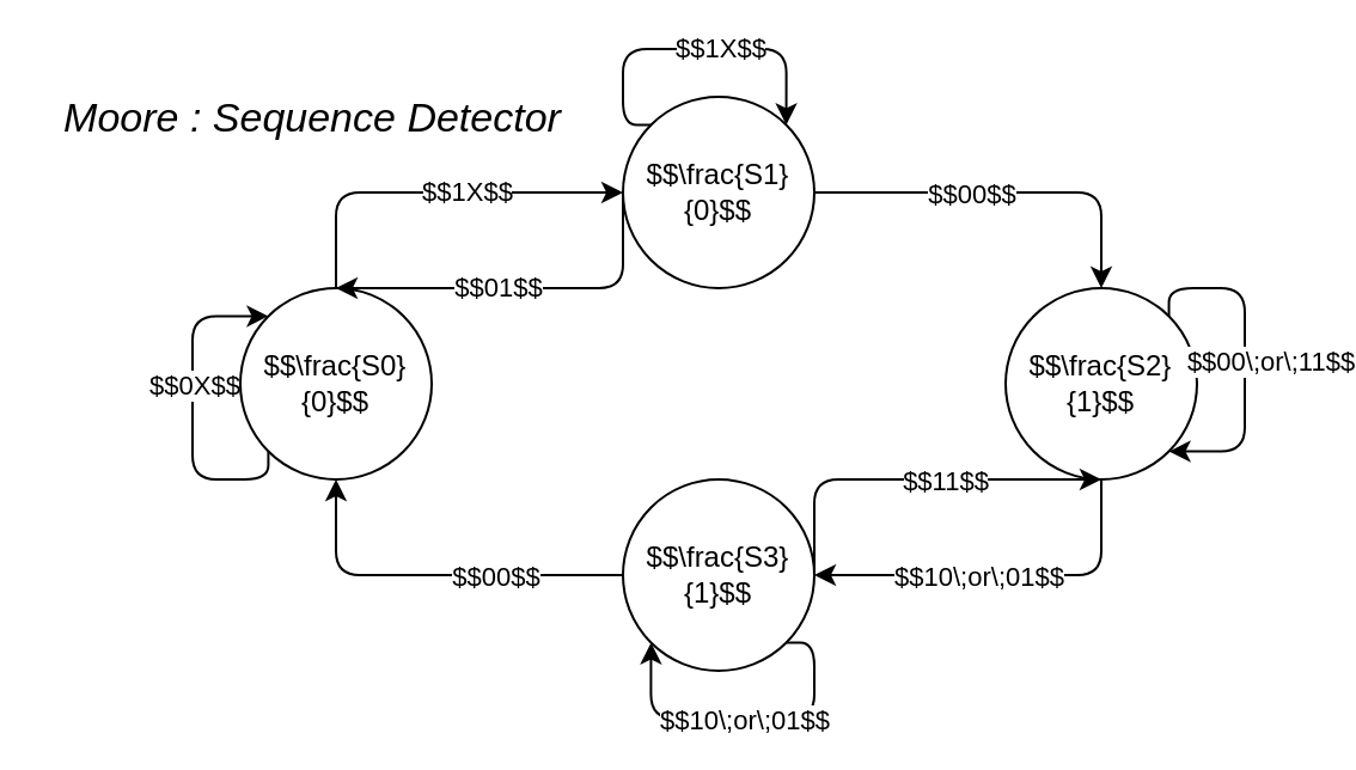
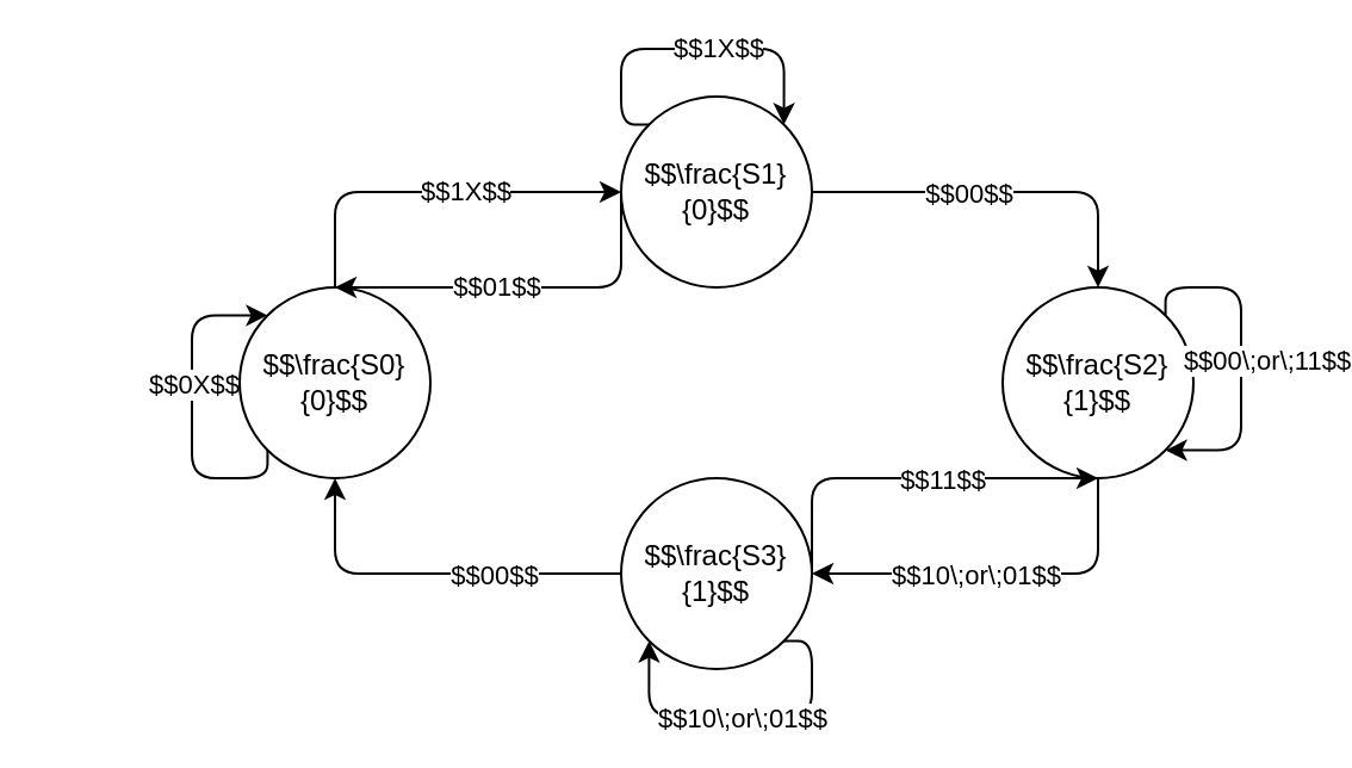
  <mxCell id="0" />
  <mxCell id="1" parent="0" />
  <mxCell id="2" style="edgeStyle=orthogonalEdgeStyle;rounded=1;orthogonalLoop=1;jettySize=auto;html=1;entryX=0;entryY=0.5;entryDx=0;entryDy=0;exitX=0.5;exitY=0;exitDx=0;exitDy=0;" parent="1" source="4" target="9" edge="1"><mxGeometry relative="1" as="geometry"><Array as="points"><mxPoint x="140" y="80" /></Array></mxGeometry></mxCell>
  <mxCell id="3" value="$$1X$$" style="edgeLabel;html=1;align=center;verticalAlign=middle;resizable=0;points=[];" parent="2" vertex="1" connectable="0"><mxGeometry x="0.175" y="1" relative="1" as="geometry"><mxPoint as="offset" /></mxGeometry></mxCell>
  <mxCell id="4" value="$$\frac{S0}{0}$$" style="ellipse;whiteSpace=wrap;html=1;aspect=fixed;" parent="1" vertex="1"><mxGeometry x="100" y="120" width="80" height="80" as="geometry" /></mxCell>
  <mxCell id="5" style="edgeStyle=orthogonalEdgeStyle;rounded=1;orthogonalLoop=1;jettySize=auto;html=1;entryX=0.5;entryY=0;entryDx=0;entryDy=0;exitX=0;exitY=0.5;exitDx=0;exitDy=0;" parent="1" source="9" target="4" edge="1"><mxGeometry relative="1" as="geometry"><Array as="points"><mxPoint x="260" y="120" /></Array></mxGeometry></mxCell>
  <mxCell id="6" value="$$01$$" style="edgeLabel;html=1;align=center;verticalAlign=middle;resizable=0;points=[];" parent="5" vertex="1" connectable="0"><mxGeometry x="0.167" y="-1" relative="1" as="geometry"><mxPoint as="offset" /></mxGeometry></mxCell>
  <mxCell id="7" style="edgeStyle=orthogonalEdgeStyle;rounded=1;orthogonalLoop=1;jettySize=auto;html=1;entryX=0.5;entryY=0;entryDx=0;entryDy=0;" parent="1" source="9" target="12" edge="1"><mxGeometry relative="1" as="geometry" /></mxCell>
  <mxCell id="8" value="$$00$$" style="edgeLabel;html=1;align=center;verticalAlign=middle;resizable=0;points=[];" parent="7" vertex="1" connectable="0"><mxGeometry x="-0.188" relative="1" as="geometry"><mxPoint as="offset" /></mxGeometry></mxCell>
  <mxCell id="9" value="$$\frac{S1}{0}$$" style="ellipse;whiteSpace=wrap;html=1;aspect=fixed;" parent="1" vertex="1"><mxGeometry x="260" y="40" width="80" height="80" as="geometry" /></mxCell>
  <mxCell id="10" style="edgeStyle=orthogonalEdgeStyle;rounded=1;orthogonalLoop=1;jettySize=auto;html=1;entryX=1;entryY=0.5;entryDx=0;entryDy=0;exitX=0.5;exitY=1;exitDx=0;exitDy=0;" parent="1" source="12" target="17" edge="1"><mxGeometry relative="1" as="geometry" /></mxCell>
  <mxCell id="11" value="$$10\;or\;01$$" style="edgeLabel;html=1;align=center;verticalAlign=middle;resizable=0;points=[];" parent="10" vertex="1" connectable="0"><mxGeometry x="0.154" y="1" relative="1" as="geometry"><mxPoint y="-1" as="offset" /></mxGeometry></mxCell>
  <mxCell id="12" value="$$\frac{S2}{1}$$" style="ellipse;whiteSpace=wrap;html=1;aspect=fixed;" parent="1" vertex="1"><mxGeometry x="420" y="120" width="80" height="80" as="geometry" /></mxCell>
  <mxCell id="13" style="edgeStyle=orthogonalEdgeStyle;rounded=1;orthogonalLoop=1;jettySize=auto;html=1;entryX=0.5;entryY=1;entryDx=0;entryDy=0;exitX=1;exitY=0.5;exitDx=0;exitDy=0;" parent="1" source="17" target="12" edge="1"><mxGeometry relative="1" as="geometry"><Array as="points"><mxPoint x="340" y="200" /></Array></mxGeometry></mxCell>
  <mxCell id="14" value="$$11$$" style="edgeLabel;html=1;align=center;verticalAlign=middle;resizable=0;points=[];" parent="13" vertex="1" connectable="0"><mxGeometry x="0.175" y="-1" relative="1" as="geometry"><mxPoint y="-1" as="offset" /></mxGeometry></mxCell>
  <mxCell id="15" style="edgeStyle=orthogonalEdgeStyle;rounded=1;orthogonalLoop=1;jettySize=auto;html=1;entryX=0.5;entryY=1;entryDx=0;entryDy=0;" parent="1" source="17" target="4" edge="1"><mxGeometry relative="1" as="geometry" /></mxCell>
  <mxCell id="16" value="$$00$$" style="edgeLabel;html=1;align=center;verticalAlign=middle;resizable=0;points=[];" parent="15" vertex="1" connectable="0"><mxGeometry x="-0.329" relative="1" as="geometry"><mxPoint as="offset" /></mxGeometry></mxCell>
  <mxCell id="17" value="$$\frac{S3}{1}$$" style="ellipse;whiteSpace=wrap;html=1;aspect=fixed;" parent="1" vertex="1"><mxGeometry x="260" y="200" width="80" height="80" as="geometry" /></mxCell>
  <mxCell id="18" style="edgeStyle=orthogonalEdgeStyle;rounded=1;orthogonalLoop=1;jettySize=auto;html=1;exitX=0;exitY=0;exitDx=0;exitDy=0;entryX=1;entryY=0;entryDx=0;entryDy=0;" parent="1" source="9" target="9" edge="1"><mxGeometry relative="1" as="geometry"><Array as="points"><mxPoint x="260" y="52" /><mxPoint x="260" y="20" /><mxPoint x="328" y="20" /></Array></mxGeometry></mxCell>
  <mxCell id="19" value="$$1X$$" style="edgeLabel;html=1;align=center;verticalAlign=middle;resizable=0;points=[];" parent="18" vertex="1" connectable="0"><mxGeometry x="0.172" y="1" relative="1" as="geometry"><mxPoint as="offset" /></mxGeometry></mxCell>
  <mxCell id="20" style="edgeStyle=orthogonalEdgeStyle;orthogonalLoop=1;jettySize=auto;html=1;exitX=1;exitY=0;exitDx=0;exitDy=0;entryX=1;entryY=1;entryDx=0;entryDy=0;rounded=1;" parent="1" source="12" target="12" edge="1"><mxGeometry relative="1" as="geometry"><Array as="points"><mxPoint x="488" y="120" /><mxPoint x="520" y="120" /><mxPoint x="520" y="188" /><mxPoint x="488" y="188" /></Array></mxGeometry></mxCell>
  <mxCell id="21" value="$$00\;or\;11$$" style="edgeLabel;html=1;align=center;verticalAlign=middle;resizable=0;points=[];" parent="20" vertex="1" connectable="0"><mxGeometry x="0.033" relative="1" as="geometry"><mxPoint x="10" as="offset" /></mxGeometry></mxCell>
  <mxCell id="22" style="edgeStyle=orthogonalEdgeStyle;rounded=1;orthogonalLoop=1;jettySize=auto;html=1;exitX=0;exitY=1;exitDx=0;exitDy=0;entryX=0;entryY=0;entryDx=0;entryDy=0;" parent="1" source="4" target="4" edge="1"><mxGeometry relative="1" as="geometry"><Array as="points"><mxPoint x="112" y="200" /><mxPoint x="80" y="200" /><mxPoint x="80" y="132" /><mxPoint x="112" y="132" /></Array></mxGeometry></mxCell>
  <mxCell id="23" value="$$0X$$" style="edgeLabel;html=1;align=center;verticalAlign=middle;resizable=0;points=[];" parent="22" vertex="1" connectable="0"><mxGeometry x="0.163" relative="1" as="geometry"><mxPoint as="offset" /></mxGeometry></mxCell>
  <mxCell id="24" style="edgeStyle=orthogonalEdgeStyle;rounded=1;orthogonalLoop=1;jettySize=auto;html=1;exitX=1;exitY=1;exitDx=0;exitDy=0;entryX=0;entryY=1;entryDx=0;entryDy=0;" parent="1" source="17" target="17" edge="1"><mxGeometry relative="1" as="geometry"><Array as="points"><mxPoint x="340" y="268" /><mxPoint x="340" y="300" /><mxPoint x="272" y="300" /></Array></mxGeometry></mxCell>
  <mxCell id="25" value="$$10\;or\;01$$" style="edgeLabel;html=1;align=center;verticalAlign=middle;resizable=0;points=[];" parent="24" vertex="1" connectable="0"><mxGeometry x="0.014" y="1" relative="1" as="geometry"><mxPoint y="-1" as="offset" /></mxGeometry></mxCell>
- <mxCell id="26" value="&lt;font style=&quot;font-size: 17px&quot;&gt;&lt;i&gt;Moore : Sequence Detector&lt;/i&gt;&lt;/font&gt;" style="text;html=1;align=center;verticalAlign=middle;resizable=0;points=[];autosize=1;" vertex="1" parent="1"><mxGeometry x="20" y="40" width="220" height="20" as="geometry" /></mxCell>
